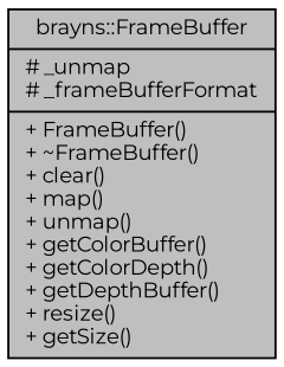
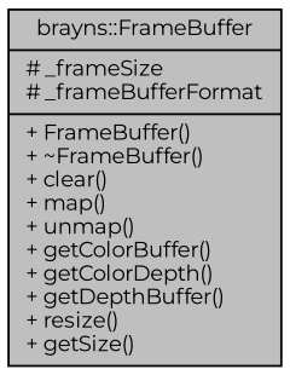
  digraph {
    fontname=Montserrat
-   n1 [color=black fillcolor=grey75 fontcolor=black fontname=Montserrat fontsize=10 height=0.2 label="{brayns::FrameBuffer\n|# _unmap\l# _frameBufferFormat\l|+ FrameBuffer()\l+ ~FrameBuffer()\l+ clear()\l+ map()\l+ unmap()\l+ getColorBuffer()\l+ getColorDepth()\l+ getDepthBuffer()\l+ resize()\l+ getSize()\l}" shape=record style=filled width=0.4]
+   n1 [color=black fillcolor=grey75 fontcolor=black fontname=Montserrat fontsize=10 height=0.2 label="{brayns::FrameBuffer\n|# _frameSize\l# _frameBufferFormat\l|+ FrameBuffer()\l+ ~FrameBuffer()\l+ clear()\l+ map()\l+ unmap()\l+ getColorBuffer()\l+ getColorDepth()\l+ getDepthBuffer()\l+ resize()\l+ getSize()\l}" shape=record style=filled width=0.4]
  }
